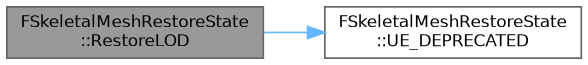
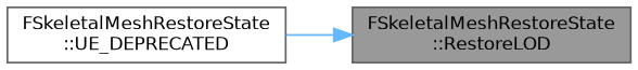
  digraph {
    rankdir=RL
    node [fontname=Helvetica fontsize=10 shape=box style=filled]
    n1 [color=gray40 fillcolor=grey60 fontcolor=black height=0.2 label="FSkeletalMeshRestoreState\l::RestoreLOD" width=0.4]
    n2 [color=grey40 fillcolor=white height=0.2 label="FSkeletalMeshRestoreState\l::UE_DEPRECATED" width=0.4]
-   n2 -> n1 [color=steelblue1 dir=back fontname=Helvetica fontsize=10 labelfontname=Helvetica labelfontsize=10 style=solid]
+   n1 -> n2 [color=steelblue1 dir=back fontname=Helvetica fontsize=10 labelfontname=Helvetica labelfontsize=10 style=solid]
  }
